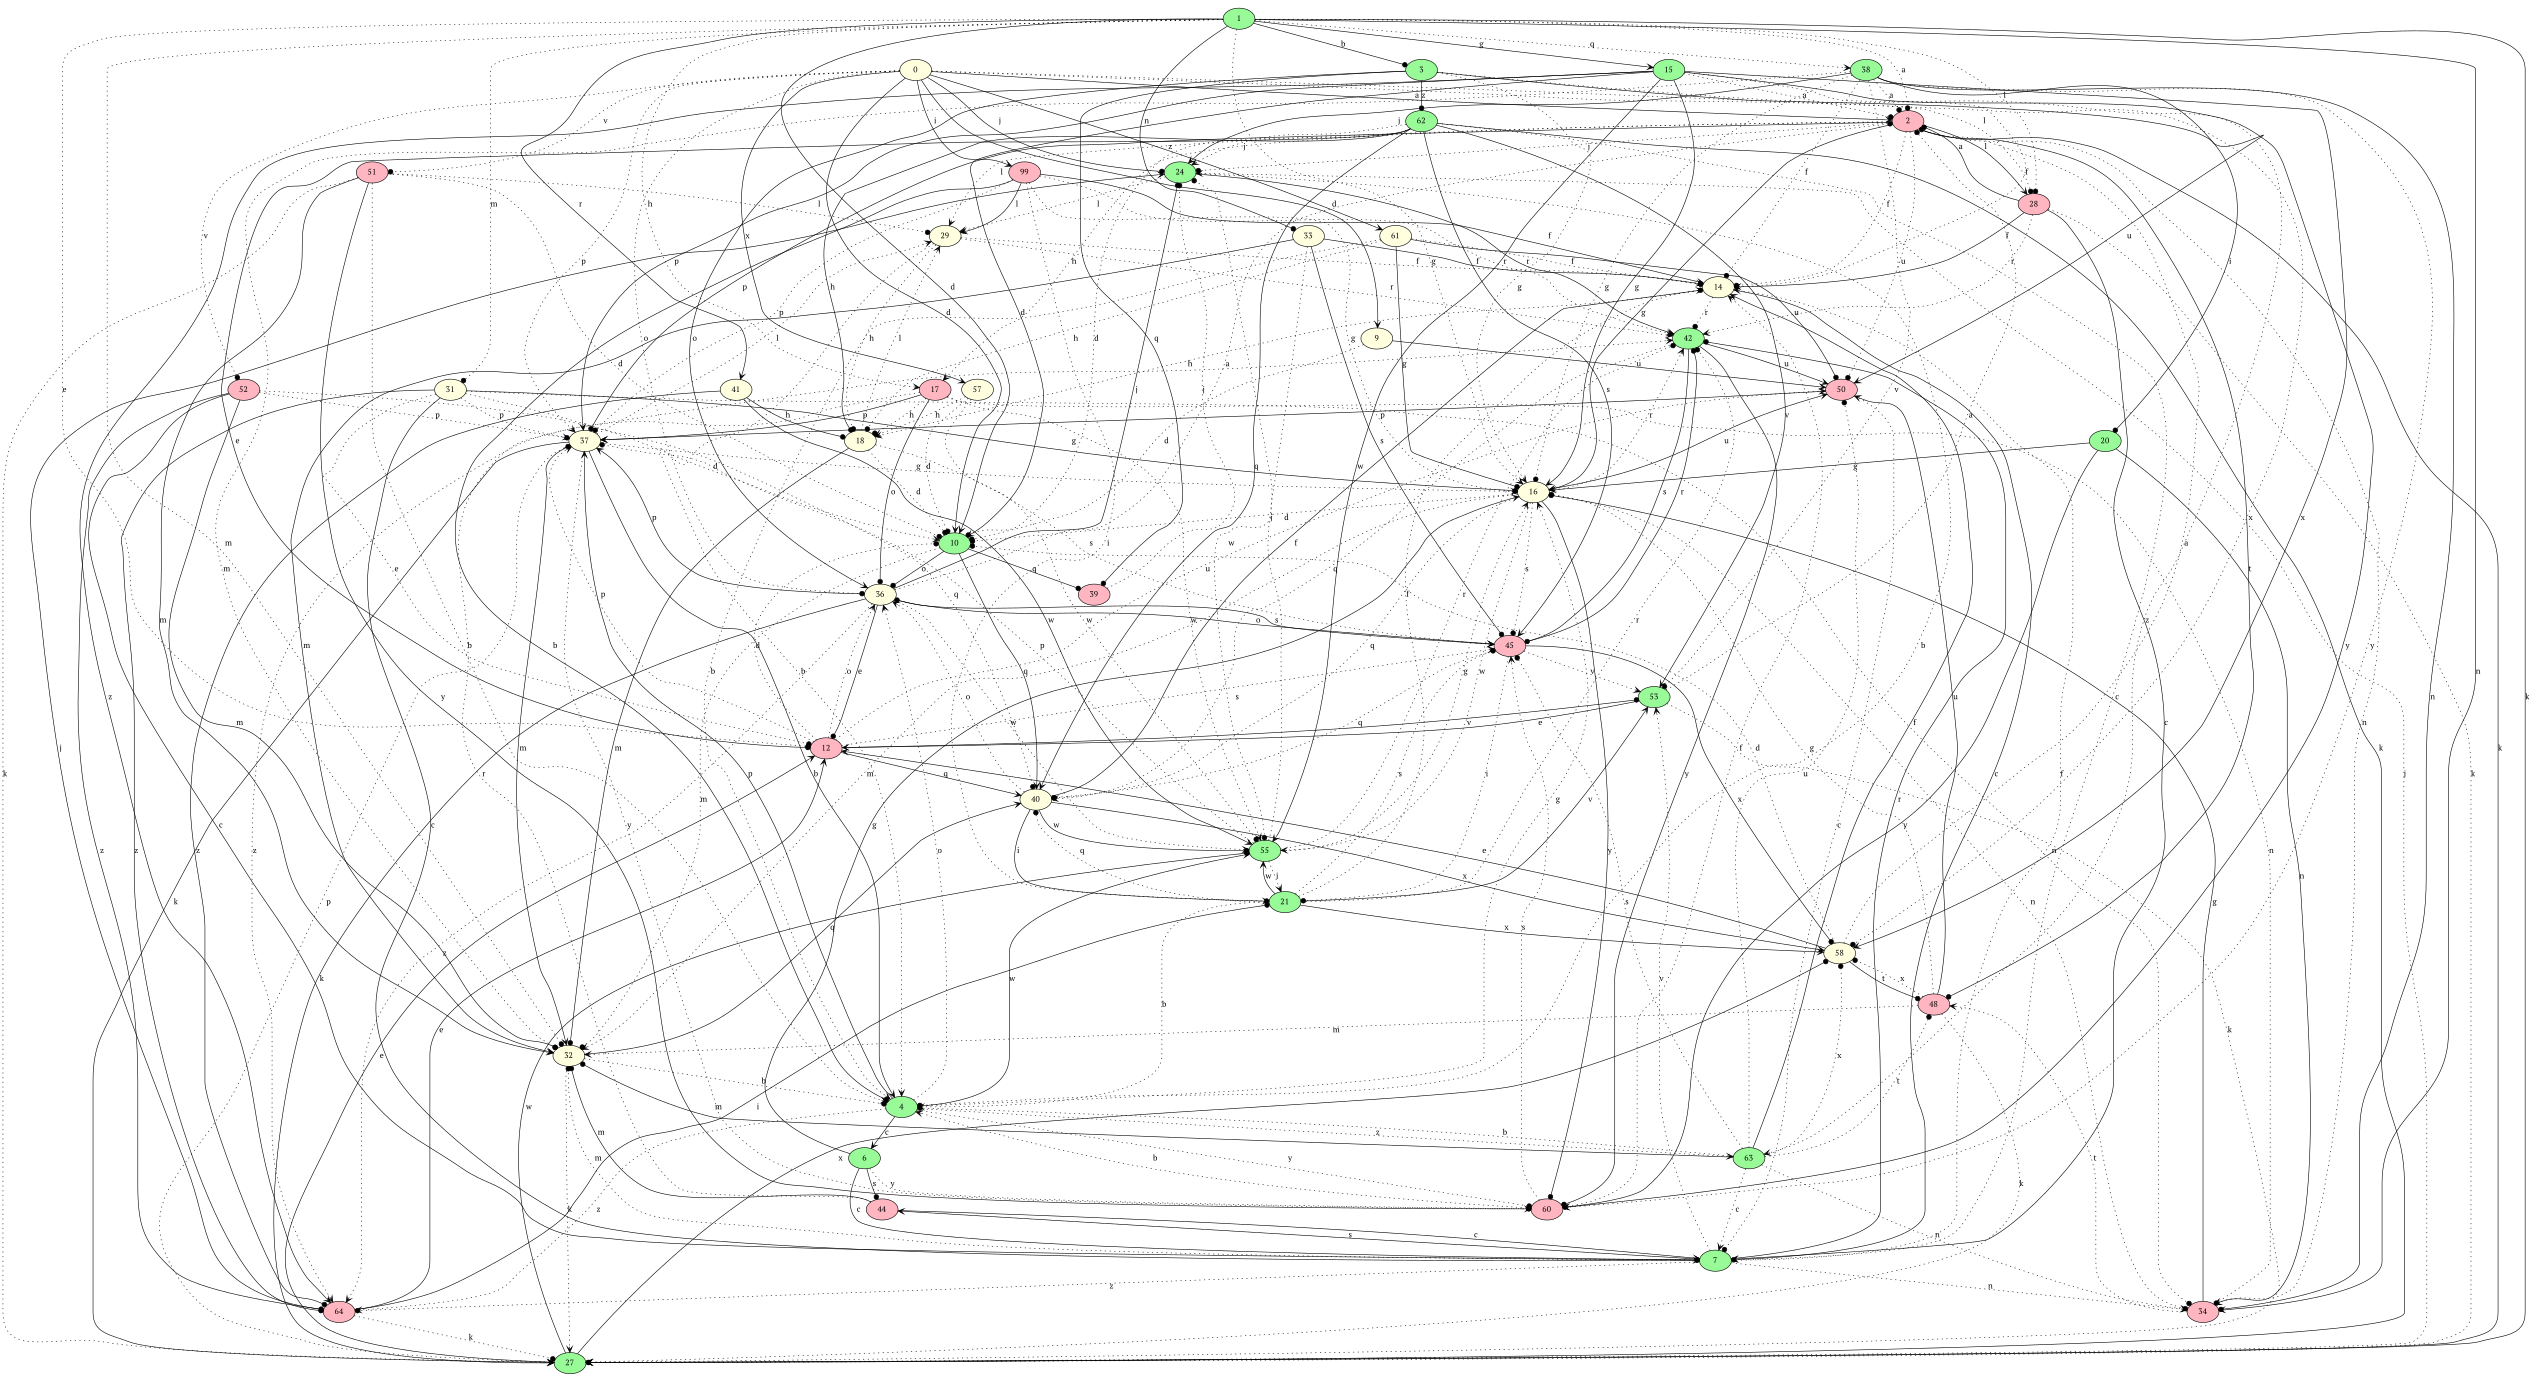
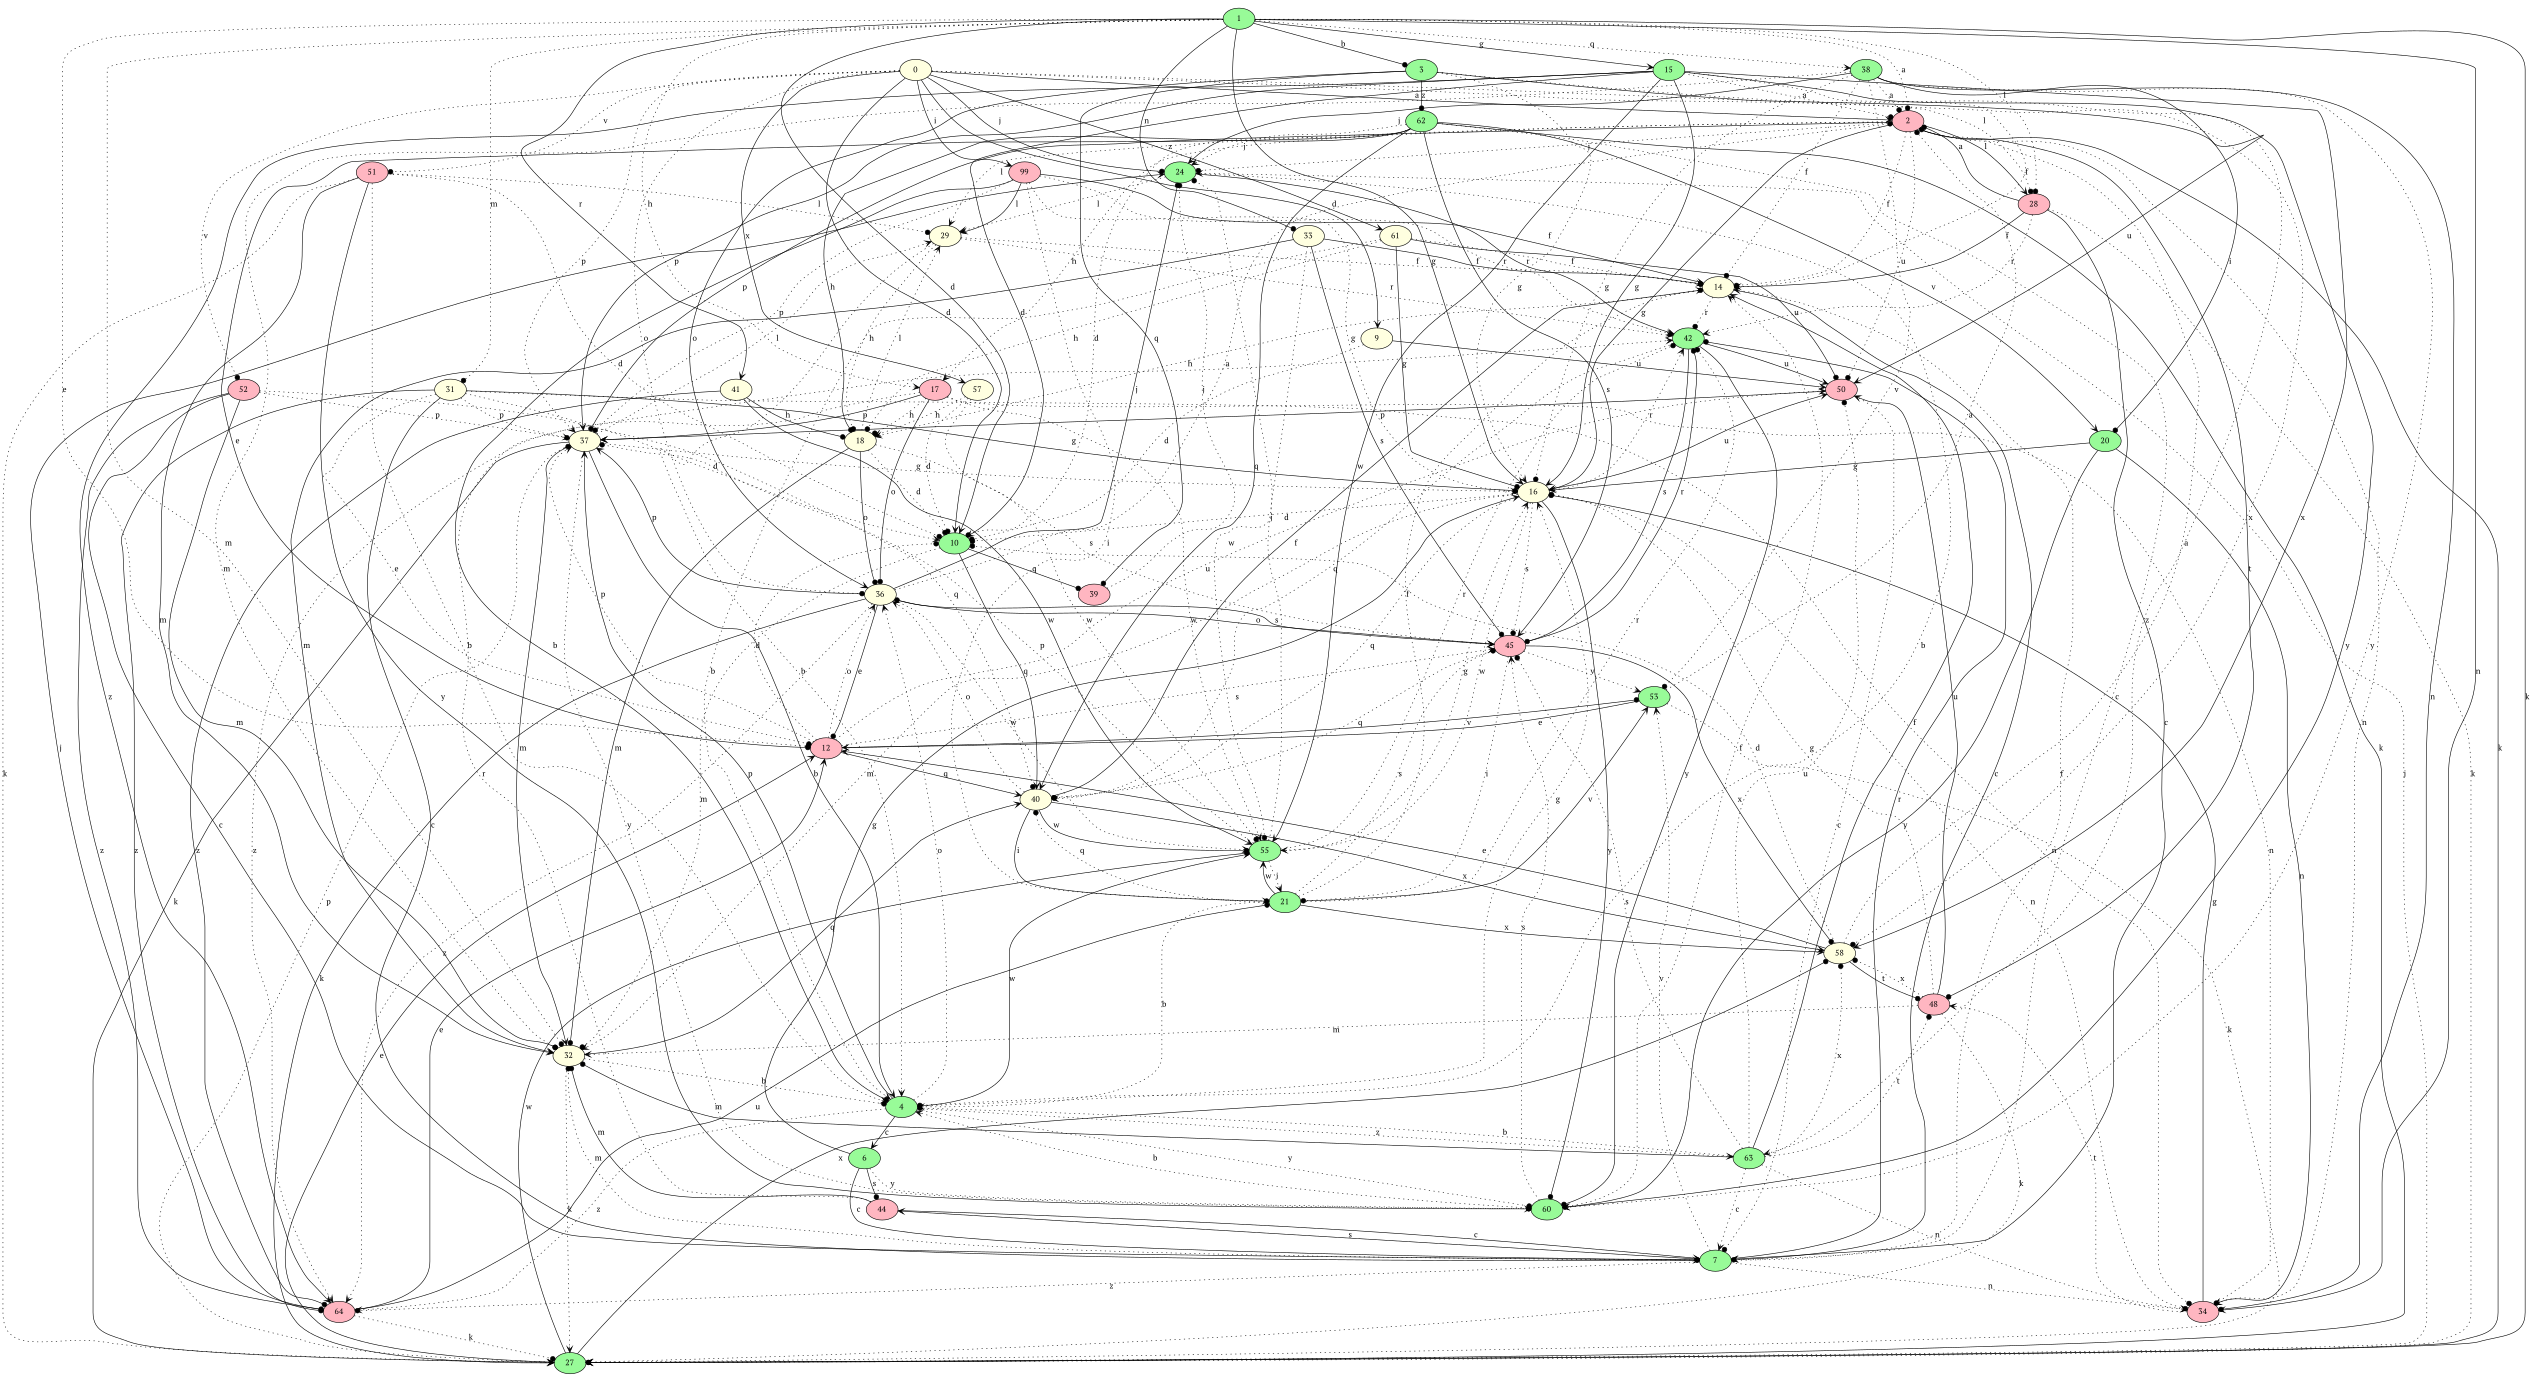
  strict digraph {
    fontname="PT Serif"
    node [fillcolor=palegreen fontname="PT Serif" style=filled]
    edge [arrowhead=vee fontname="PT Serif" style=dotted]
    0 [fillcolor=lightyellow]
    2 [fillcolor=lightpink]
    9 [fillcolor=lightyellow]
    10
    n5 [fillcolor=lightpink label=99]
    24
    28 [fillcolor=lightpink]
    36 [fillcolor=lightyellow]
    37 [fillcolor=lightyellow]
    51 [fillcolor=lightpink]
    52 [fillcolor=lightpink]
    57 [fillcolor=lightyellow]
    58 [fillcolor=lightyellow]
    61 [fillcolor=lightyellow]
    16 [fillcolor=lightyellow]
    17 [fillcolor=lightpink]
    27
    34 [fillcolor=lightpink]
    14 [fillcolor=lightyellow]
    29 [fillcolor=lightyellow]
    48 [fillcolor=lightpink]
    50 [fillcolor=lightpink]
    32 [fillcolor=lightyellow]
    39 [fillcolor=lightpink]
    40 [fillcolor=lightyellow]
    4
    42
    21
    7
    12 [fillcolor=lightpink]
    55
    64 [fillcolor=lightpink]
    45 [fillcolor=lightpink]
-   60 [fillcolor=lightpink]
+   60
    18 [fillcolor=lightyellow]
    1
    3
    15
    31 [fillcolor=lightyellow]
    33 [fillcolor=lightyellow]
    38
    41 [fillcolor=lightyellow]
    20
    62
    63
    53
    6
    44 [fillcolor=lightpink]
    0 -> 2 [label=a style=solid]
    0 -> 9 [label=d style=solid]
    0 -> 10 [label=d style=solid]
    0 -> n5 [label=i style=solid]
    0 -> 24 [arrowhead=dot label=j style=solid]
    0 -> 28 [arrowhead=dot label=l]
    0 -> 36 [arrowhead=dot label=o]
    0 -> 37 [label=p]
    0 -> 51 [arrowhead=dot label=v]
    0 -> 52 [arrowhead=dot label=v]
    0 -> 57 [label=x style=solid]
    0 -> 58 [arrowhead=dot label=x]
    0 -> 61 [label=z style=solid]
    2 -> 24 [arrowhead=dot label=j]
    2 -> 28 [label=l style=solid]
    2 -> 37 [arrowhead=dot label=p style=solid]
    2 -> 16 [label=g style=solid]
    2 -> 17 [label=h]
    2 -> 27 [label=k style=solid]
    2 -> 34 [label=n]
    2 -> 14 [arrowhead=dot label=f]
    2 -> 29 [label=l]
    2 -> 48 [arrowhead=dot label=t style=solid]
    2 -> 50 [arrowhead=dot label=u]
    9 -> 10 [arrowhead=dot label=d]
    9 -> 50 [label=u style=solid]
-   10 -> 36 [arrowhead=dot label=o style=solid]
+   18 -> 36 [arrowhead=dot label=o style=solid]
    10 -> 32 [arrowhead=dot label=m]
    10 -> 39 [arrowhead=dot label=q style=solid]
    10 -> 40 [label=q style=solid]
    n5 -> 37 [arrowhead=dot label=p]
    n5 -> 16 [arrowhead=dot label=g]
    n5 -> 14 [label=f style=solid]
    n5 -> 29 [label=l style=solid]
    n5 -> 4 [arrowhead=dot label=b style=solid]
    n5 -> 42 [label=r]
    n5 -> 21 [arrowhead=dot label=i]
    24 -> 29 [label=l]
    24 -> 4 [arrowhead=dot label=b]
    24 -> 42 [label=r style=solid]
    28 -> 2 [arrowhead=dot label=a style=solid]
    28 -> 27 [arrowhead=dot label=k]
    28 -> 14 [label=f style=solid]
    28 -> 42 [label=r]
    28 -> 7 [label=c style=solid]
    36 -> 2 [arrowhead=dot label=a]
    36 -> 24 [arrowhead=dot label=j style=solid]
    36 -> 37 [label=p style=solid]
    36 -> 27 [label=k style=solid]
    36 -> 12 [arrowhead=dot label=e style=solid]
    36 -> 55 [label=w]
    36 -> 64 [label=z]
    36 -> 45 [label=s style=solid]
    37 -> 16 [label=g]
    37 -> 27 [label=k style=solid]
    37 -> 29 [label=l]
    37 -> 32 [label=m style=solid]
    37 -> 4 [label=b style=solid]
    37 -> 60 [arrowhead=dot label=y]
    51 -> 10 [arrowhead=dot label=d]
    51 -> 27 [label=k]
    51 -> 29 [arrowhead=dot label=l]
    51 -> 32 [label=m style=solid]
    51 -> 4 [label=b]
    51 -> 60 [label=y style=solid]
    52 -> 37 [arrowhead=dot label=p]
    52 -> 32 [arrowhead=dot label=m style=solid]
    52 -> 40 [arrowhead=dot label=q]
    52 -> 7 [arrowhead=dot label=c style=solid]
    52 -> 64 [arrowhead=dot label=z style=solid]
    57 -> 10 [arrowhead=dot label=d]
    57 -> 55 [arrowhead=dot label=w]
    57 -> 18 [label=h]
    58 -> 2 [arrowhead=dot label=a]
    58 -> 10 [arrowhead=dot label=d]
    58 -> 48 [arrowhead=dot label=t style=solid]
    58 -> 12 [label=e style=solid]
    61 -> 16 [arrowhead=dot label=g style=solid]
    61 -> 14 [arrowhead=dot label=f]
    61 -> 50 [arrowhead=dot label=u style=solid]
    61 -> 4 [label=b]
    61 -> 18 [arrowhead=dot label=h]
    16 -> 10 [arrowhead=dot label=d]
    16 -> 34 [arrowhead=dot label=n]
    16 -> 50 [label=u style=solid]
    16 -> 32 [label=m]
    16 -> 40 [arrowhead=dot label=q]
    16 -> 42 [label=r]
    16 -> 55 [label=w]
    16 -> 45 [arrowhead=dot label=s]
    16 -> 60 [arrowhead=dot label=y style=solid]
    17 -> 36 [arrowhead=dot label=o style=solid]
    17 -> 37 [label=p style=solid]
    17 -> 34 [arrowhead=dot label=n]
    17 -> 55 [label=w]
    17 -> 64 [label=z]
    17 -> 18 [arrowhead=dot label=h]
    27 -> 24 [label=j]
    27 -> 37 [arrowhead=dot label=p]
    27 -> 58 [arrowhead=dot label=x style=solid]
    27 -> 12 [label=e style=solid]
    27 -> 55 [arrowhead=dot label=w style=solid]
    34 -> 16 [arrowhead=dot label=g style=solid]
    34 -> 48 [label=t]
    14 -> 42 [arrowhead=dot label=r]
    14 -> 7 [label=c style=solid]
    14 -> 18 [label=h]
    29 -> 14 [arrowhead=dot label=f]
    29 -> 4 [label=b]
    29 -> 42 [label=r]
    29 -> 18 [arrowhead=dot label=h]
    48 -> 58 [arrowhead=dot label=x]
    48 -> 16 [arrowhead=dot label=g]
    48 -> 27 [label=k]
    48 -> 50 [label=u style=solid]
    48 -> 32 [label=m]
    50 -> 37 [label=p style=solid]
    50 -> 7 [arrowhead=dot label=c]
    32 -> 27 [label=k]
    32 -> 40 [label=q style=solid]
    32 -> 4 [arrowhead=dot label=b]
    39 -> 24 [arrowhead=dot label=j]
    40 -> 36 [label=o]
    40 -> 58 [label=x style=solid]
    40 -> 14 [arrowhead=dot label=f style=solid]
    40 -> 21 [label=i style=solid]
    40 -> 55 [arrowhead=dot label=w style=solid]
    4 -> 36 [label=o]
    4 -> 37 [label=p style=solid]
    4 -> 16 [label=g]
    4 -> 55 [label=w style=solid]
    4 -> 64 [label=z]
    4 -> 60 [arrowhead=dot label=y]
    4 -> 63 [label=z]
    4 -> 6 [label=c style=solid]
    42 -> 50 [label=u style=solid]
    42 -> 40 [label=q]
    42 -> 45 [arrowhead=dot label=s style=solid]
    42 -> 60 [arrowhead=dot label=y style=solid]
    21 -> 58 [label=x style=solid]
    21 -> 14 [label=f]
    21 -> 40 [arrowhead=dot label=q]
    21 -> 4 [label=b]
    21 -> 42 [arrowhead=dot label=r]
    21 -> 55 [label=w style=solid]
    21 -> 45 [arrowhead=dot label=s]
    21 -> 53 [label=v style=solid]
    7 -> 34 [label=n]
    7 -> 14 [label=f]
    7 -> 32 [arrowhead=dot label=m]
    7 -> 42 [arrowhead=dot label=r style=solid]
    7 -> 64 [arrowhead=dot label=z]
    7 -> 53 [label=v]
    7 -> 44 [label=s style=solid]
    12 -> 10 [arrowhead=dot label=d]
    12 -> 36 [label=o]
    12 -> 37 [label=p]
    12 -> 50 [label=u]
    12 -> 40 [label=q style=solid]
    12 -> 45 [label=s]
    12 -> 53 [arrowhead=dot label=v style=solid]
    55 -> 24 [arrowhead=dot label=j]
    55 -> 37 [arrowhead=dot label=p]
    55 -> 16 [label=g]
    55 -> 42 [arrowhead=dot label=r]
    55 -> 21 [label=i]
    64 -> 24 [label=j style=solid]
    64 -> 27 [arrowhead=dot label=k]
-   64 -> 21 [arrowhead=dot label=i style=solid]
+   64 -> 21 [arrowhead=dot label=u style=solid]
    64 -> 12 [label=e style=solid]
    45 -> 36 [arrowhead=dot label=o style=solid]
    45 -> 58 [arrowhead=dot label=x style=solid]
    45 -> 40 [arrowhead=dot label=q]
    45 -> 42 [arrowhead=dot label=r style=solid]
    45 -> 21 [arrowhead=dot label=i]
    45 -> 53 [label=v]
    60 -> 14 [label=f]
    60 -> 4 [label=b]
    60 -> 45 [label=s]
    18 -> 10 [arrowhead=dot label=d]
    18 -> 29 [label=l]
    18 -> 32 [arrowhead=dot label=m style=solid]
    18 -> 45 [label=s]
    1 -> 2 [arrowhead=dot label=a]
    1 -> 10 [label=d style=solid]
    1 -> 28 [arrowhead=dot label=l]
-   1 -> 16 [label=g]
+   1 -> 16 [label=g style=solid]
    1 -> 17 [label=h]
    1 -> 27 [label=k style=solid]
    1 -> 34 [label=n style=solid]
    1 -> 32 [arrowhead=dot label=m]
    1 -> 12 [arrowhead=dot label=e]
    1 -> 3 [arrowhead=dot label=b style=solid]
    1 -> 15 [label=g style=solid]
    1 -> 31 [arrowhead=dot label=m]
    1 -> 33 [arrowhead=dot label=n style=solid]
    1 -> 38 [label=q]
    1 -> 41 [label=r style=solid]
    3 -> 36 [label=o style=solid]
    3 -> 16 [label=g]
    3 -> 39 [arrowhead=dot label=q style=solid]
    3 -> 20 [arrowhead=dot label=i style=solid]
    3 -> 62 [arrowhead=dot label=z style=solid]
    3 -> 63 [label=z]
    15 -> 2 [arrowhead=dot label=a]
    15 -> 10 [label=d style=solid]
    15 -> 37 [label=p style=solid]
    15 -> 58 [label=x style=solid]
    15 -> 16 [label=g style=solid]
    15 -> 14 [arrowhead=dot label=f]
    15 -> 55 [label=w style=solid]
    15 -> 64 [label=z style=solid]
    15 -> 60 [label=y style=solid]
    31 -> 10 [label=d]
    31 -> 37 [label=p]
    31 -> 16 [arrowhead=dot label=g style=solid]
    31 -> 34 [arrowhead=dot label=n]
    31 -> 7 [label=c style=solid]
    31 -> 12 [arrowhead=dot label=e]
    31 -> 64 [arrowhead=dot label=z style=solid]
    33 -> 14 [label=f style=solid]
    33 -> 32 [label=m style=solid]
    33 -> 55 [arrowhead=dot label=w]
    33 -> 45 [arrowhead=dot label=s style=solid]
    38 -> 2 [arrowhead=dot label=a]
    38 -> 24 [label=j style=solid]
    38 -> 16 [arrowhead=dot label=g]
    38 -> 34 [arrowhead=dot label=n style=solid]
    38 -> 14 [arrowhead=dot label=f]
    38 -> 50 [label=u style=solid]
    38 -> 32 [arrowhead=dot label=m]
    38 -> 60 [label=y]
    38 -> 53 [arrowhead=dot label=v]
    41 -> 55 [label=w style=solid]
    41 -> 64 [arrowhead=dot label=z style=solid]
    41 -> 18 [arrowhead=dot label=h style=solid]
    20 -> 16 [label=g style=solid]
    20 -> 34 [label=n style=solid]
    20 -> 60 [arrowhead=dot label=y style=solid]
    62 -> 10 [arrowhead=dot label=d]
    62 -> 24 [label=j]
    62 -> 27 [label=k style=solid]
    62 -> 40 [label=q style=solid]
    62 -> 7 [arrowhead=dot label=c]
    62 -> 12 [arrowhead=dot label=e style=solid]
    62 -> 45 [label=s style=solid]
    62 -> 18 [arrowhead=dot label=h style=solid]
-   62 -> 53 [label=v style=solid]
+   62 -> 20 [label=v style=solid]
    63 -> 58 [arrowhead=dot label=x]
    63 -> 34 [label=n]
    63 -> 14 [label=f style=solid]
    63 -> 48 [arrowhead=dot label=t]
    63 -> 50 [arrowhead=dot label=u]
    63 -> 32 [arrowhead=dot label=m style=solid]
    63 -> 4 [arrowhead=dot label=b]
    63 -> 7 [label=c]
    63 -> 45 [arrowhead=dot label=s]
    53 -> 2 [arrowhead=dot label=a]
    53 -> 27 [arrowhead=dot label=k]
    53 -> 12 [label=e style=solid]
    6 -> 16 [label=g style=solid]
    6 -> 7 [arrowhead=dot label=c style=solid]
    6 -> 60 [arrowhead=dot label=y]
    6 -> 44 [arrowhead=dot label=s style=solid]
    44 -> 32 [arrowhead=dot label=m style=solid]
    44 -> 42 [label=r]
    44 -> 7 [label=c style=solid]
  }
